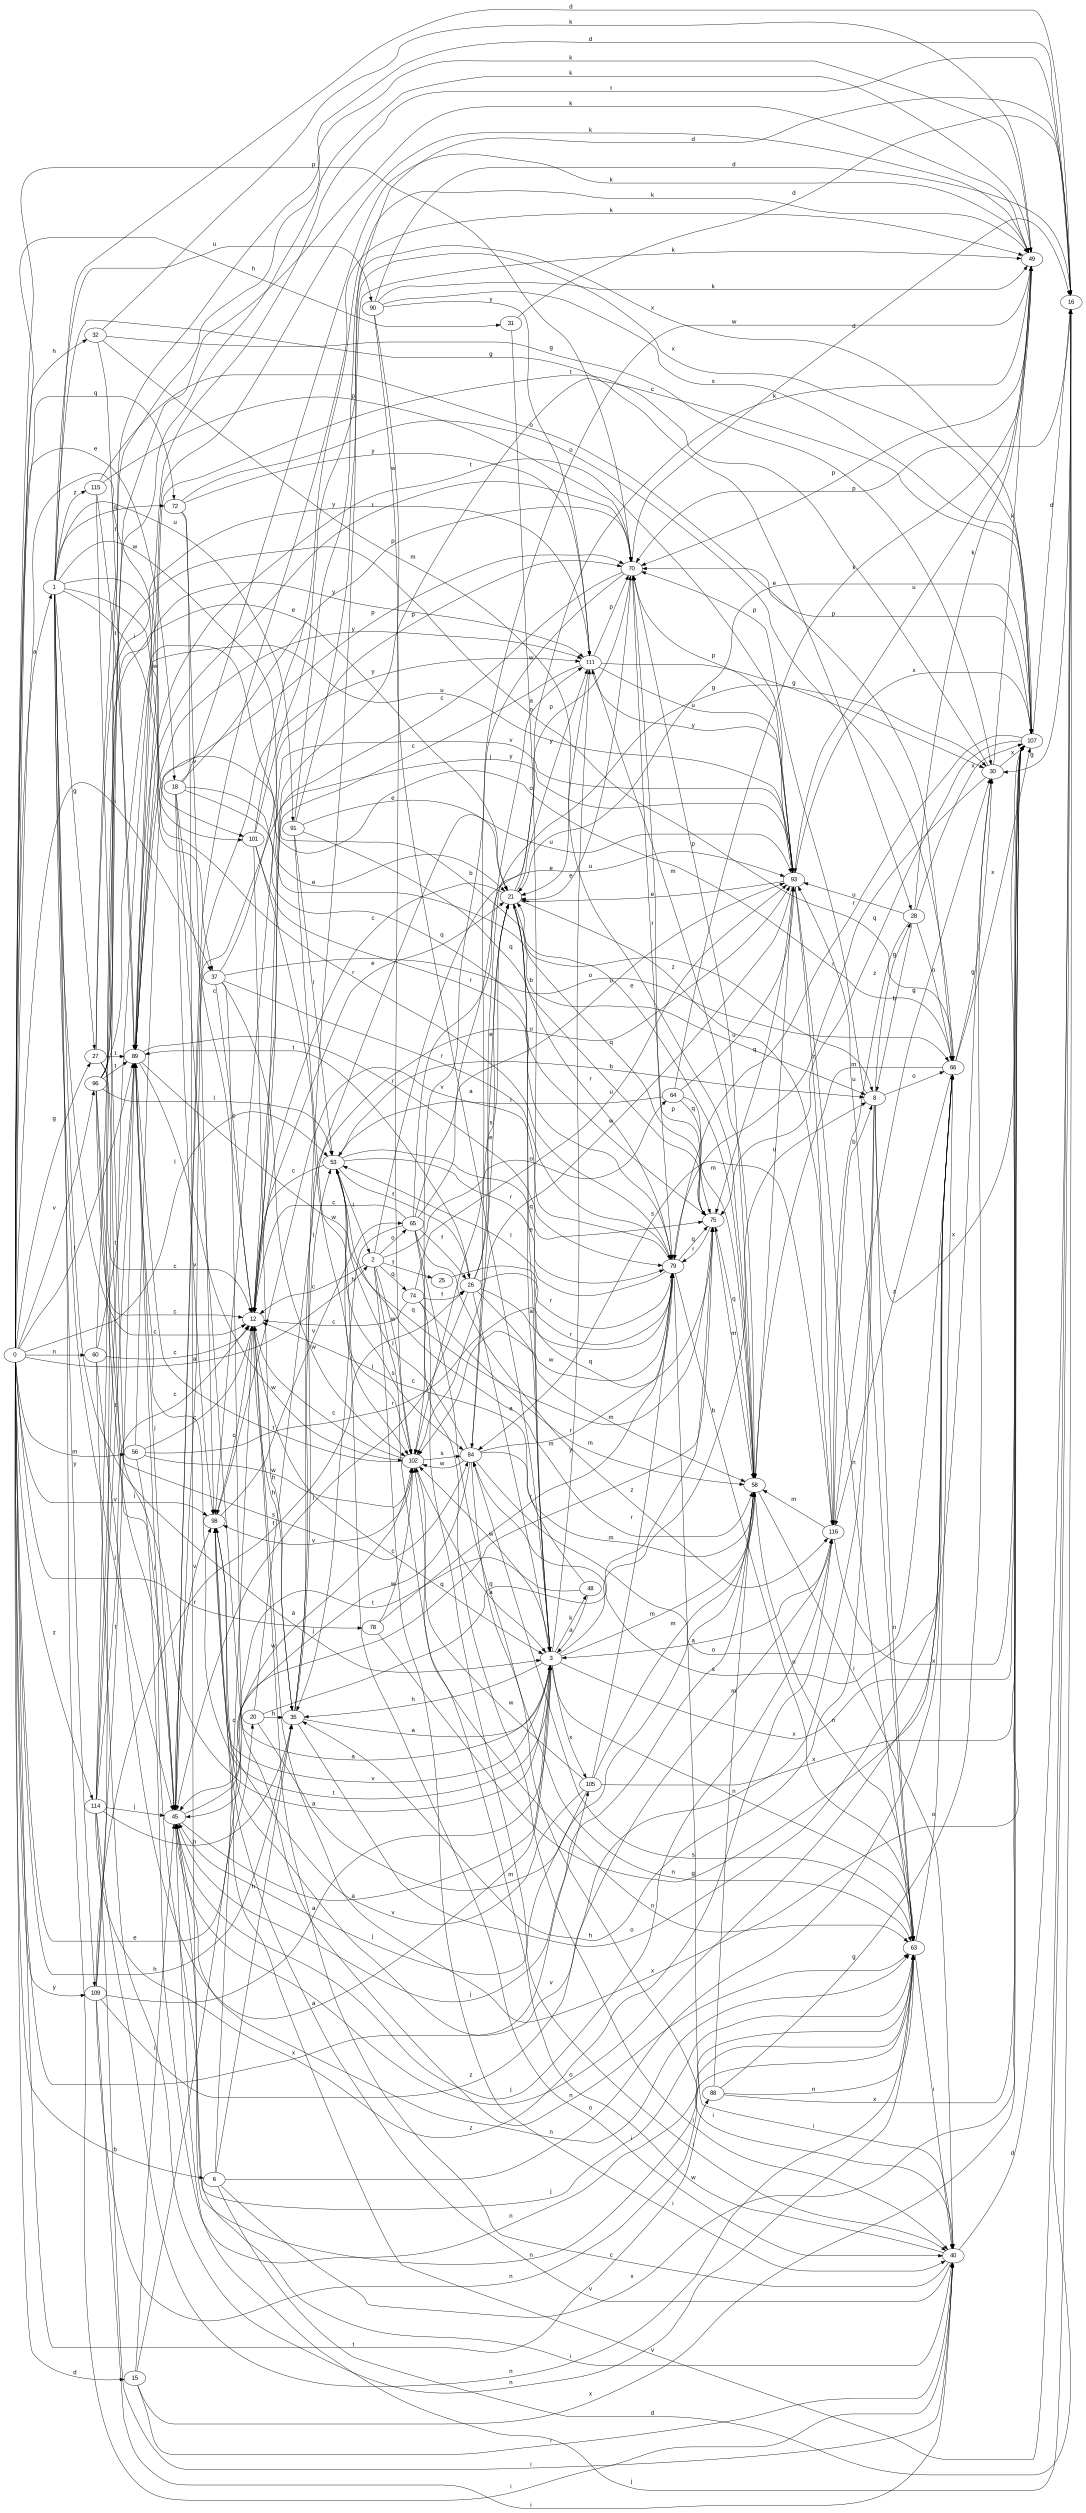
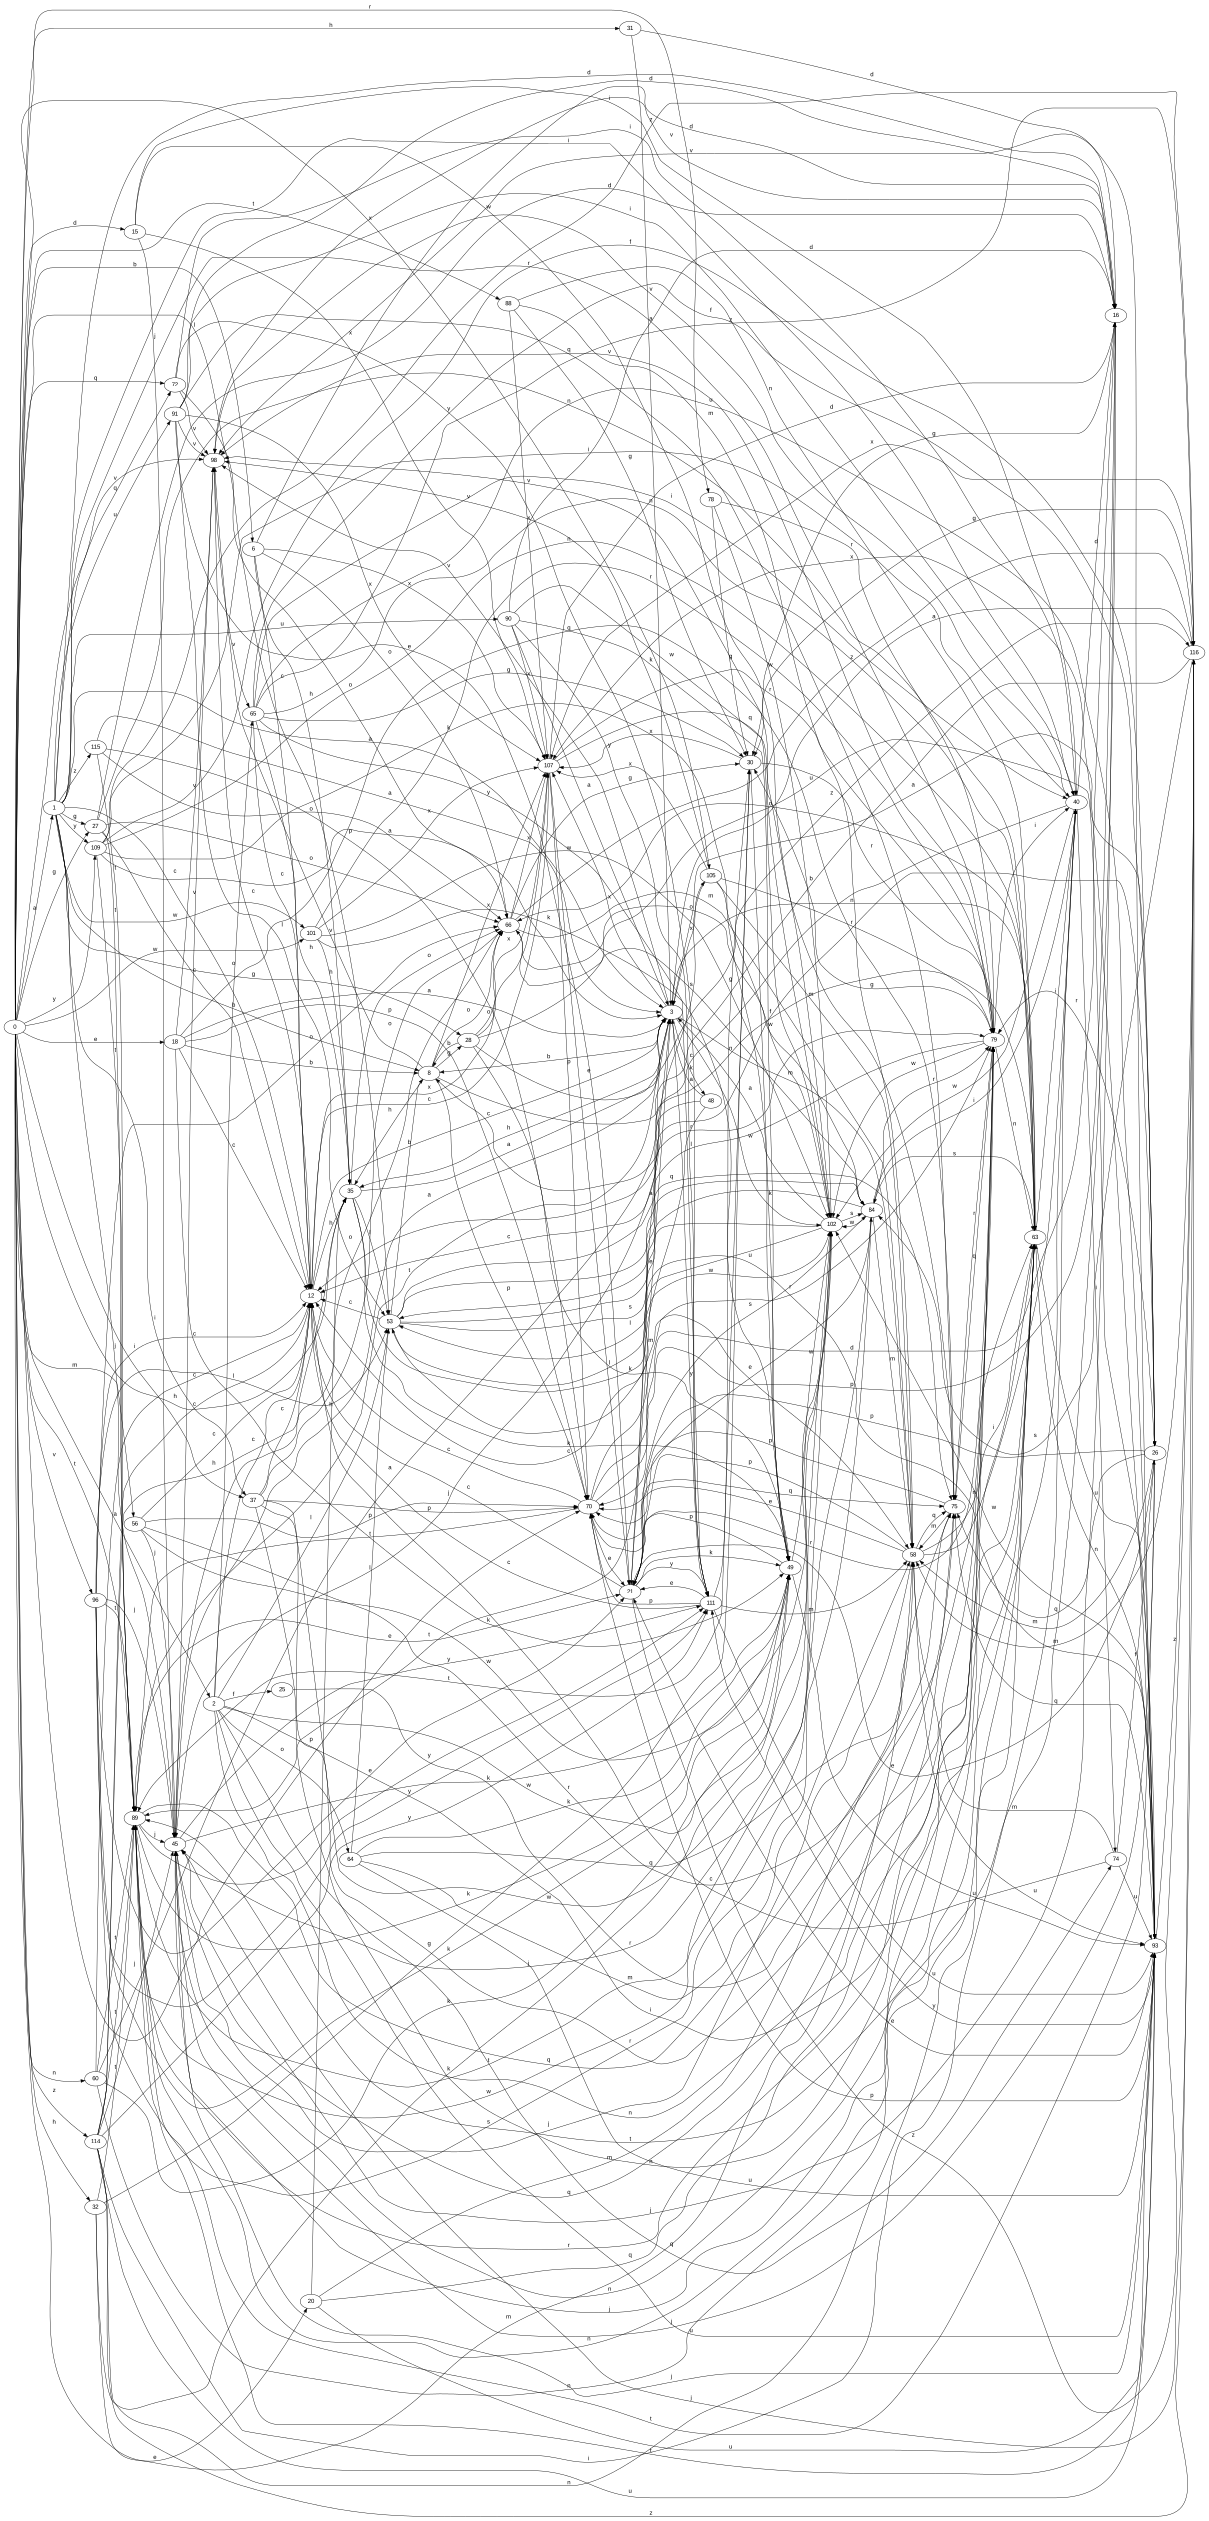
  strict digraph {
    fontname="Liberation Sans"
    rankdir=LR
    node [fontname="Liberation Sans"]
    edge [fontname="Liberation Sans"]
    0
    1
    2
    6
    15
    18
    20
    27
    31
    32
    35
    37
    53
    56
    60
    70
    72
    78
    88
    89
    96
    98
    101
    105
    109
    114
    3
    8
    12
    16
    28
    40
    45
    79
    90
    91
    115
    25
    63
    64
    65
    74
    93
    102
    107
    66
    49
    75
    58
    30
    84
    26
    21
    111
    116
    48
    0 -> 1 [label=a]
    0 -> 2 [label=a]
    0 -> 6 [label=b]
    0 -> 15 [label=d]
    0 -> 18 [label=e]
    0 -> 20 [label=e]
    0 -> 27 [label=g]
    0 -> 31 [label=h]
    0 -> 32 [label=h]
    0 -> 35 [label=h]
    0 -> 37 [label=i]
    0 -> 53 [label=l]
    0 -> 56 [label=m]
    0 -> 60 [label=n]
    0 -> 70 [label=p]
    0 -> 72 [label=q]
    0 -> 78 [label=r]
    0 -> 88 [label=t]
    0 -> 89 [label=t]
    0 -> 96 [label=v]
    0 -> 98 [label=v]
    0 -> 101 [label=w]
    0 -> 105 [label=x]
    0 -> 109 [label=y]
    0 -> 114 [label=z]
    1 -> 27 [label=g]
    1 -> 37 [label=i]
    1 -> 72 [label=q]
    1 -> 101 [label=w]
    1 -> 109 [label=y]
    1 -> 3 [label=a]
    1 -> 8 [label=b]
    1 -> 12 [label=c]
    1 -> 16 [label=d]
    1 -> 28 [label=g]
    1 -> 40 [label=i]
    1 -> 45 [label=j]
    1 -> 79 [label=r]
    1 -> 90 [label=u]
    1 -> 91 [label=u]
    1 -> 115 [label=z]
-   53 -> 2 [label=l]
+   2 -> 53 [label=l]
    2 -> 12 [label=c]
    2 -> 40 [label=i]
    2 -> 25 [label=f]
    2 -> 63 [label=n]
    2 -> 64 [label=o]
    2 -> 65 [label=o]
    2 -> 74 [label=q]
    2 -> 93 [label=u]
    2 -> 102 [label=w]
    6 -> 35 [label=h]
    6 -> 12 [label=c]
    6 -> 16 [label=d]
    6 -> 107 [label=x]
    6 -> 66 [label=o]
    15 -> 40 [label=i]
    15 -> 45 [label=j]
    15 -> 102 [label=w]
    15 -> 107 [label=x]
    18 -> 70 [label=p]
    18 -> 98 [label=v]
    18 -> 3 [label=a]
    18 -> 8 [label=b]
    18 -> 12 [label=c]
    18 -> 49 [label=k]
    18 -> 75 [label=q]
    20 -> 35 [label=h]
    20 -> 93 [label=u]
    20 -> 75 [label=q]
    20 -> 58 [label=m]
    27 -> 89 [label=t]
    27 -> 12 [label=c]
    27 -> 16 [label=d]
    27 -> 63 [label=n]
    27 -> 66 [label=o]
    31 -> 3 [label=a]
    31 -> 16 [label=d]
    32 -> 89 [label=t]
    32 -> 49 [label=k]
    32 -> 58 [label=m]
    32 -> 30 [label=g]
    35 -> 53 [label=l]
    35 -> 3 [label=a]
    35 -> 93 [label=u]
    35 -> 66 [label=o]
    35 -> 49 [label=k]
    37 -> 70 [label=p]
    37 -> 12 [label=c]
    37 -> 79 [label=r]
    37 -> 63 [label=n]
    37 -> 102 [label=w]
    37 -> 66 [label=o]
    53 -> 8 [label=b]
    53 -> 12 [label=c]
    53 -> 79 [label=r]
    53 -> 75 [label=q]
    53 -> 58 [label=m]
    53 -> 84 [label=s]
    53 -> 26 [label=f]
    56 -> 70 [label=p]
    56 -> 12 [label=c]
    56 -> 45 [label=j]
    56 -> 79 [label=r]
    56 -> 102 [label=w]
    60 -> 89 [label=t]
    60 -> 3 [label=a]
    60 -> 12 [label=c]
    60 -> 63 [label=n]
    60 -> 49 [label=k]
    70 -> 89 [label=t]
    70 -> 12 [label=c]
    70 -> 16 [label=d]
    70 -> 79 [label=r]
    70 -> 102 [label=w]
    70 -> 21 [label=e]
    72 -> 98 [label=v]
    72 -> 40 [label=i]
    72 -> 66 [label=o]
    72 -> 111 [label=y]
    78 -> 79 [label=r]
    78 -> 102 [label=w]
    78 -> 30 [label=g]
    88 -> 63 [label=n]
    88 -> 107 [label=x]
    88 -> 58 [label=m]
    88 -> 30 [label=g]
    89 -> 45 [label=j]
    89 -> 79 [label=r]
    89 -> 63 [label=n]
    89 -> 102 [label=w]
    89 -> 49 [label=k]
    89 -> 75 [label=q]
    89 -> 21 [label=e]
    89 -> 111 [label=y]
    96 -> 53 [label=l]
    96 -> 89 [label=t]
    96 -> 12 [label=c]
    96 -> 45 [label=j]
    96 -> 66 [label=o]
    96 -> 49 [label=k]
    96 -> 84 [label=s]
    96 -> 21 [label=e]
    96 -> 111 [label=y]
    98 -> 12 [label=c]
    98 -> 65 [label=v]
    101 -> 35 [label=h]
    101 -> 79 [label=r]
    101 -> 102 [label=w]
    101 -> 107 [label=x]
    101 -> 49 [label=k]
    105 -> 98 [label=v]
    105 -> 45 [label=j]
    105 -> 79 [label=r]
    105 -> 102 [label=w]
    105 -> 107 [label=x]
    105 -> 58 [label=m]
    109 -> 89 [label=t]
    109 -> 3 [label=a]
    109 -> 40 [label=i]
    109 -> 63 [label=n]
    109 -> 49 [label=k]
    109 -> 26 [label=f]
    109 -> 116 [label=z]
    114 -> 35 [label=h]
    114 -> 89 [label=t]
    114 -> 12 [label=c]
    114 -> 40 [label=i]
    114 -> 45 [label=j]
    114 -> 63 [label=n]
    114 -> 93 [label=u]
    114 -> 111 [label=y]
    114 -> 116 [label=z]
    3 -> 35 [label=h]
    3 -> 89 [label=t]
    3 -> 98 [label=v]
    3 -> 105 [label=x]
    3 -> 8 [label=b]
    3 -> 63 [label=n]
    3 -> 102 [label=w]
    3 -> 107 [label=x]
    3 -> 58 [label=m]
    3 -> 21 [label=e]
    3 -> 111 [label=y]
    3 -> 48 [label=k]
    8 -> 35 [label=h]
    8 -> 70 [label=p]
    8 -> 98 [label=v]
    8 -> 28 [label=g]
    8 -> 63 [label=n]
    8 -> 107 [label=x]
    8 -> 66 [label=o]
    12 -> 35 [label=h]
    12 -> 3 [label=c]
    12 -> 107 [label=x]
-   12 -> 21 [label=e]
    16 -> 70 [label=p]
    16 -> 89 [label=t]
    16 -> 98 [label=v]
    16 -> 45 [label=j]
    16 -> 30 [label=g]
    28 -> 8 [label=b]
    28 -> 93 [label=u]
    28 -> 107 [label=x]
    28 -> 66 [label=o]
    28 -> 49 [label=k]
    28 -> 116 [label=z]
    40 -> 98 [label=v]
    40 -> 12 [label=c]
    40 -> 16 [label=d]
    40 -> 102 [label=w]
    45 -> 98 [label=v]
    45 -> 3 [label=a]
    45 -> 63 [label=n]
    45 -> 66 [label=o]
    45 -> 49 [label=k]
    45 -> 75 [label=q]
    45 -> 111 [label=y]
    79 -> 53 [label=l]
    79 -> 98 [label=v]
    79 -> 40 [label=i]
    79 -> 63 [label=n]
    79 -> 102 [label=w]
    79 -> 75 [label=q]
+   79 -> 30 [label=g]
    90 -> 3 [label=a]
    90 -> 16 [label=d]
    90 -> 102 [label=w]
    90 -> 107 [label=x]
    90 -> 49 [label=k]
    90 -> 111 [label=y]
    91 -> 53 [label=l]
+   91 -> 98 [label=v]
    91 -> 16 [label=d]
    91 -> 40 [label=i]
    91 -> 107 [label=x]
    91 -> 75 [label=q]
    91 -> 21 [label=e]
    115 -> 70 [label=p]
    115 -> 89 [label=t]
    115 -> 3 [label=a]
    115 -> 66 [label=o]
    25 -> 79 [label=r]
    63 -> 40 [label=i]
    63 -> 45 [label=j]
    63 -> 93 [label=u]
    63 -> 66 [label=o]
    63 -> 84 [label=s]
    64 -> 53 [label=l]
    64 -> 93 [label=u]
    64 -> 49 [label=k]
    64 -> 75 [label=q]
    64 -> 58 [label=m]
    65 -> 35 [label=h]
    65 -> 12 [label=c]
    65 -> 40 [label=i]
    65 -> 63 [label=n]
    65 -> 93 [label=u]
    65 -> 30 [label=g]
    65 -> 26 [label=f]
    65 -> 111 [label=y]
    65 -> 116 [label=z]
    74 -> 12 [label=c]
-   74 -> 40 [label=i]
+   40 -> 74 [label=i]
    74 -> 93 [label=u]
    74 -> 58 [label=m]
    74 -> 26 [label=f]
    93 -> 70 [label=p]
    93 -> 89 [label=t]
    93 -> 98 [label=v]
    93 -> 45 [label=j]
    93 -> 63 [label=n]
    93 -> 102 [label=w]
    93 -> 107 [label=x]
    93 -> 75 [label=q]
    93 -> 21 [label=e]
    93 -> 111 [label=y]
    93 -> 116 [label=z]
    102 -> 53 [label=l]
    102 -> 89 [label=t]
    102 -> 98 [label=v]
    102 -> 3 [label=a]
    102 -> 12 [label=c]
    102 -> 84 [label=s]
    107 -> 70 [label=p]
    107 -> 12 [label=c]
    107 -> 16 [label=d]
    107 -> 79 [label=r]
    107 -> 75 [label=q]
    107 -> 21 [label=e]
    66 -> 107 [label=x]
    66 -> 58 [label=m]
    66 -> 30 [label=g]
    66 -> 84 [label=s]
    66 -> 116 [label=z]
    49 -> 70 [label=p]
    49 -> 93 [label=u]
    49 -> 102 [label=w]
    75 -> 70 [label=p]
    75 -> 79 [label=r]
    75 -> 58 [label=m]
    58 -> 70 [label=p]
    58 -> 40 [label=i]
    58 -> 45 [label=j]
    58 -> 63 [label=n]
    58 -> 93 [label=u]
    58 -> 75 [label=q]
    58 -> 21 [label=e]
    30 -> 89 [label=t]
    30 -> 79 [label=r]
    30 -> 107 [label=x]
    30 -> 49 [label=k]
    84 -> 53 [label=l]
    84 -> 40 [label=i]
    84 -> 45 [label=j]
    84 -> 79 [label=r]
    84 -> 102 [label=w]
    84 -> 66 [label=o]
    84 -> 58 [label=m]
    84 -> 21 [label=e]
    26 -> 70 [label=p]
    26 -> 89 [label=t]
    26 -> 3 [label=a]
    26 -> 45 [label=j]
    26 -> 79 [label=r]
    26 -> 75 [label=q]
    26 -> 58 [label=m]
    26 -> 21 [label=e]
    21 -> 3 [label=a]
    21 -> 12 [label=c]
    21 -> 79 [label=r]
    21 -> 49 [label=k]
    21 -> 75 [label=q]
    21 -> 84 [label=s]
    21 -> 111 [label=y]
    21 -> 116 [label=z]
    111 -> 70 [label=p]
    111 -> 12 [label=c]
    111 -> 93 [label=u]
    111 -> 58 [label=m]
    111 -> 30 [label=g]
    111 -> 21 [label=e]
    116 -> 3 [label=a]
    116 -> 8 [label=b]
    116 -> 45 [label=j]
    116 -> 107 [label=x]
    116 -> 58 [label=m]
    116 -> 30 [label=g]
    116 -> 84 [label=s]
-   48 -> 45 [label=t]
+   48 -> 89 [label=t]
    48 -> 3 [label=a]
    48 -> 12 [label=c]
  }
